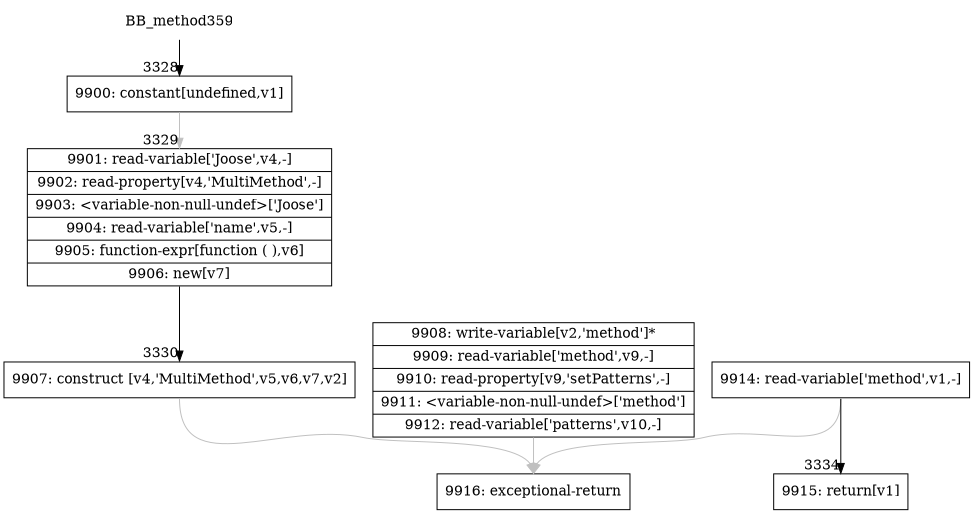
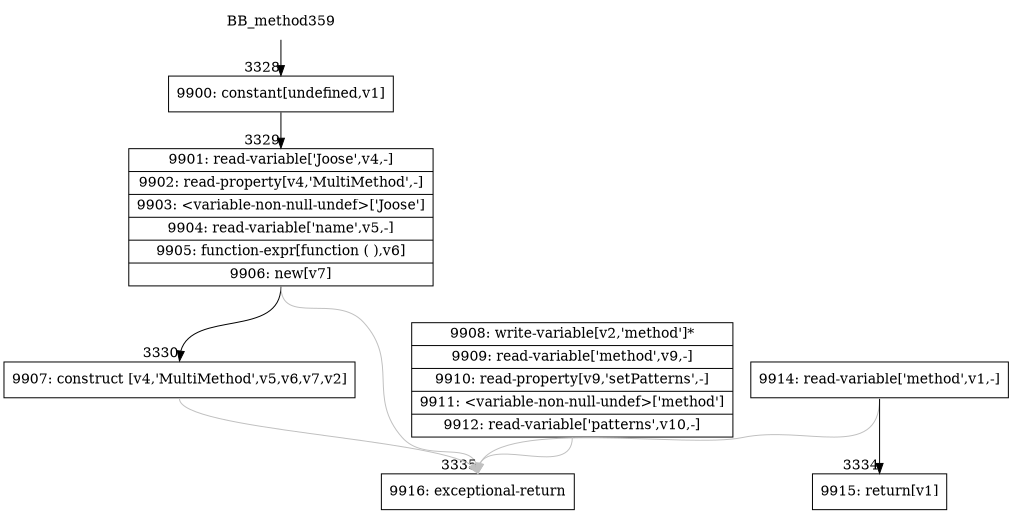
  digraph {
    rankdir=TD
    node [shape=record]
    edge [headport=n tailport=s]
    n1 [label=BB_method359 shape=none]
    n2 [label="{9900: constant[undefined,v1]}"]
    n3 [label="{9901: read-variable['Joose',v4,-]|9902: read-property[v4,'MultiMethod',-]|9903: \<variable-non-null-undef\>['Joose']|9904: read-variable['name',v5,-]|9905: function-expr[function ( ),v6]|9906: new[v7]}"]
    n4 [label="{9907: construct [v4,'MultiMethod',v5,v6,v7,v2]}"]
    n5 [label="{9916: exceptional-return}"]
    n6 [label="{9908: write-variable[v2,'method']*|9909: read-variable['method',v9,-]|9910: read-property[v9,'setPatterns',-]|9911: \<variable-non-null-undef\>['method']|9912: read-variable['patterns',v10,-]}"]
    n7 [label="{9914: read-variable['method',v1,-]}"]
    n8 [label="{9915: return[v1]}"]
    n1 -> n2 [headlabel="    3328"]
-   n2 -> n3 [headlabel="      3329" color=gray]
+   n2 -> n3 [headlabel="      3329"]
    n3 -> n4 [headlabel="      3330"]
+   n3 -> n5 [color=gray headlabel="      3335"]
    n4 -> n5 [color=gray]
    n6 -> n5 [color=gray]
    n7 -> n5 [color=gray]
    n7 -> n8 [headlabel="      3334"]
  }
